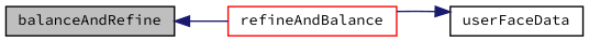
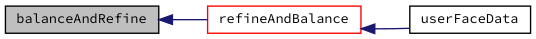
  digraph {
    fontname="Source Code Pro"
    rankdir=LR
    node [color=black fontname="Source Code Pro" fontsize=10 shape=record]
    edge [color=midnightblue dir=back fontname="Source Code Pro" fontsize=10 labelfontname=Helvetica labelfontsize=10 style=solid]
    n1 [fillcolor=grey75 fontcolor=black height=0.2 label=balanceAndRefine style=filled width=0.4]
    n2 [color=red height=0.2 label=refineAndBalance width=0.4]
    n3 [height=0.2 label=userFaceData width=0.4]
    n1 -> n2
-   n3 -> n2
+   n2 -> n3
  }
